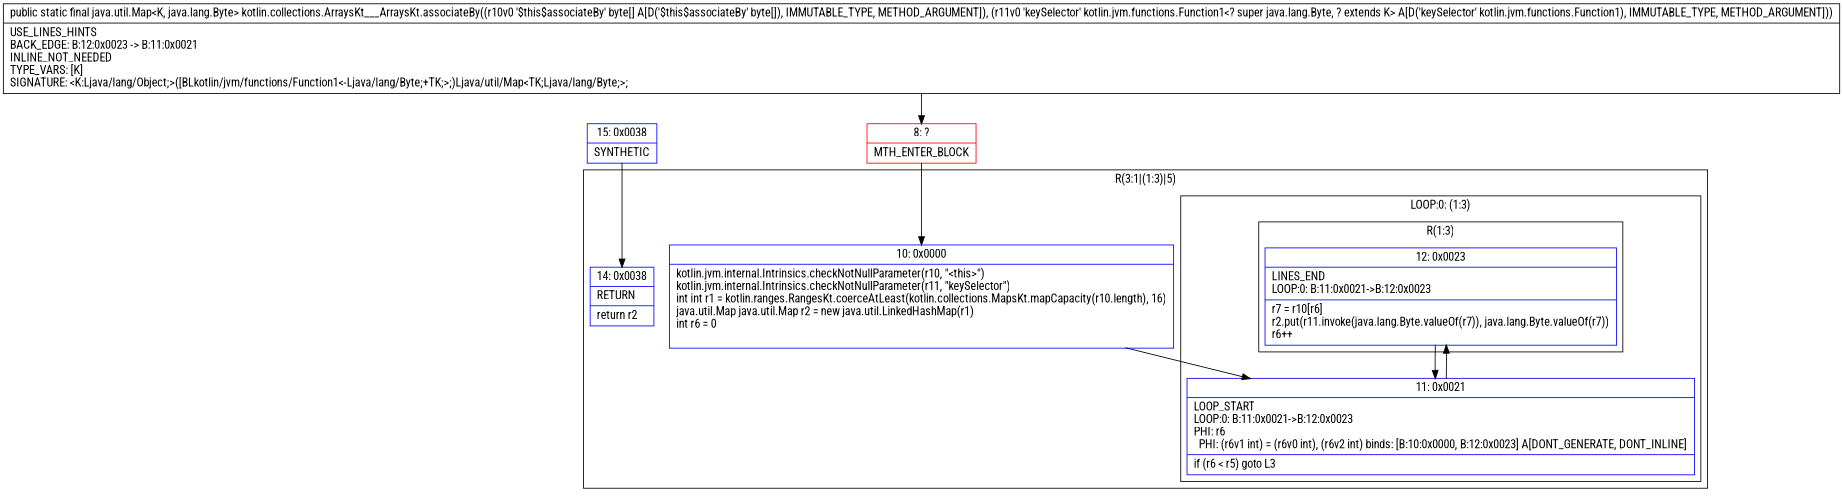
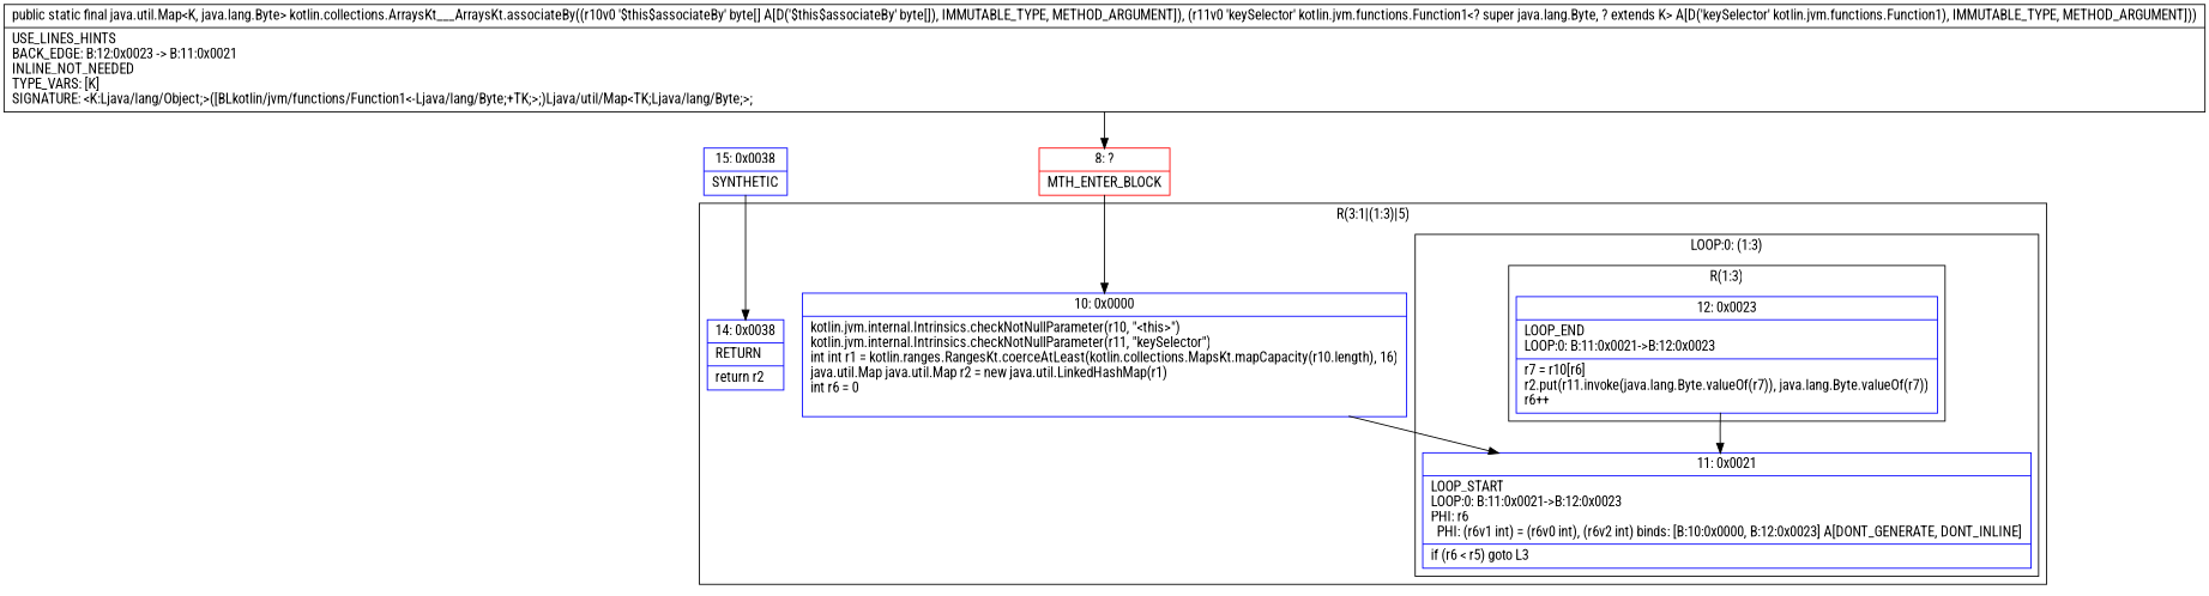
  digraph {
    fontname="Roboto Condensed"
    node [color=blue fontname="Roboto Condensed" shape=record]
    edge [fontname="Roboto Condensed"]
-   n1 [label="{12\:\ 0x0023|LINES_END\lLOOP:0: B:11:0x0021\-\>B:12:0x0023\l|r7 = r10[r6]\lr2.put(r11.invoke(java.lang.Byte.valueOf(r7)), java.lang.Byte.valueOf(r7))\lr6++\l}"]
+   n1 [label="{12\:\ 0x0023|LOOP_END\lLOOP:0: B:11:0x0021\-\>B:12:0x0023\l|r7 = r10[r6]\lr2.put(r11.invoke(java.lang.Byte.valueOf(r7)), java.lang.Byte.valueOf(r7))\lr6++\l}"]
    n2 [label="{11\:\ 0x0021|LOOP_START\lLOOP:0: B:11:0x0021\-\>B:12:0x0023\lPHI: r6 \l  PHI: (r6v1 int) = (r6v0 int), (r6v2 int) binds: [B:10:0x0000, B:12:0x0023] A[DONT_GENERATE, DONT_INLINE]\l|if (r6 \< r5) goto L3\l}"]
    n3 [label="{10\:\ 0x0000|kotlin.jvm.internal.Intrinsics.checkNotNullParameter(r10, \"\<this\>\")\lkotlin.jvm.internal.Intrinsics.checkNotNullParameter(r11, \"keySelector\")\lint int r1 = kotlin.ranges.RangesKt.coerceAtLeast(kotlin.collections.MapsKt.mapCapacity(r10.length), 16)\ljava.util.Map java.util.Map r2 = new java.util.LinkedHashMap(r1)\lint r6 = 0\l\l}"]
    n4 [label="{14\:\ 0x0038|RETURN\l|return r2\l}"]
    n5 [label="{15\:\ 0x0038|SYNTHETIC\l}"]
    n6 [color=red label="{8\:\ ?|MTH_ENTER_BLOCK\l}"]
    n7 [label="{public static final java.util.Map\<K, java.lang.Byte\> kotlin.collections.ArraysKt___ArraysKt.associateBy((r10v0 '$this$associateBy' byte[] A[D('$this$associateBy' byte[]), IMMUTABLE_TYPE, METHOD_ARGUMENT]), (r11v0 'keySelector' kotlin.jvm.functions.Function1\<? super java.lang.Byte, ? extends K\> A[D('keySelector' kotlin.jvm.functions.Function1), IMMUTABLE_TYPE, METHOD_ARGUMENT]))  | USE_LINES_HINTS\lBACK_EDGE: B:12:0x0023 \-\> B:11:0x0021\lINLINE_NOT_NEEDED\lTYPE_VARS: [K]\lSIGNATURE: \<K:Ljava\/lang\/Object;\>([BLkotlin\/jvm\/functions\/Function1\<\-Ljava\/lang\/Byte;+TK;\>;)Ljava\/util\/Map\<TK;Ljava\/lang\/Byte;\>;\l}" color=""]
    subgraph cluster_1 {
      label="R(3:1|(1:3)|5)"
      n3
      n4
      subgraph cluster_2 {
        label="LOOP:0: (1:3)"
        n2
        subgraph cluster_3 {
          label="R(1:3)"
          n1
        }
      }
    }
    n1 -> n2
-   n2 -> n1
    n3 -> n2
    n5 -> n4
    n6 -> n3
    n7 -> n6
  }
